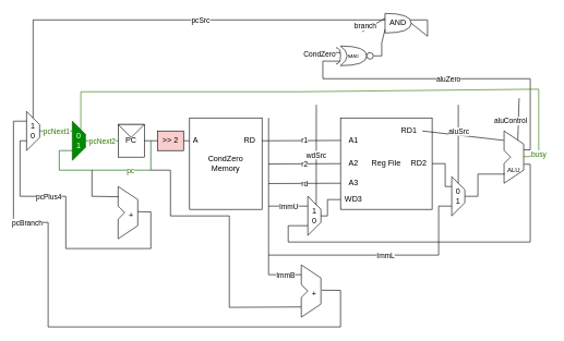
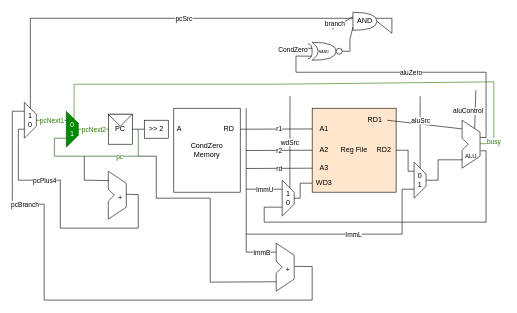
  <mxCell id="0" />
  <mxCell id="1" parent="0" />
  <mxCell id="2" value="" style="group" parent="1" vertex="1" connectable="0"><mxGeometry x="180" y="190" width="50" height="70" as="geometry" /></mxCell>
  <mxCell id="3" value="PC" style="rounded=0;whiteSpace=wrap;html=1;" parent="2" vertex="1"><mxGeometry width="40" height="50" as="geometry" /></mxCell>
  <mxCell id="4" value="" style="triangle;whiteSpace=wrap;html=1;direction=south;" parent="2" vertex="1"><mxGeometry width="40" height="20" as="geometry" /></mxCell>
- <mxCell id="5" value="&amp;gt;&amp;gt; 2" style="rounded=0;whiteSpace=wrap;html=1;fillColor=#f8cecc;" parent="1" vertex="1"><mxGeometry x="240" y="200" width="40" height="30" as="geometry" /></mxCell>
- <mxCell id="6" value="" style="endArrow=none;html=1;rounded=0;exitX=0;exitY=0.25;exitDx=0;exitDy=0;entryX=1;entryY=0.5;entryDx=0;entryDy=0;" parent="1" source="8" target="5" edge="1"><mxGeometry width="50" height="50" relative="1" as="geometry"><mxPoint x="470" y="310" as="sourcePoint" /><mxPoint x="400" y="310" as="targetPoint" /></mxGeometry></mxCell>
+ <mxCell id="5" value="&amp;gt;&amp;gt; 2" style="rounded=0;whiteSpace=wrap;html=1;" parent="1" vertex="1"><mxGeometry x="240" y="200" width="40" height="30" as="geometry" /></mxCell>
  <mxCell id="7" value="" style="group" parent="1" vertex="1" connectable="0"><mxGeometry x="280" y="180" width="120" height="140" as="geometry" /></mxCell>
  <mxCell id="8" value="CondZero&lt;br&gt;Memory" style="rounded=0;whiteSpace=wrap;html=1;" parent="7" vertex="1"><mxGeometry x="9.231" width="110.769" height="140" as="geometry" /></mxCell>
  <mxCell id="9" value="A" style="text;html=1;strokeColor=none;fillColor=none;align=center;verticalAlign=middle;whiteSpace=wrap;rounded=0;" parent="7" vertex="1"><mxGeometry y="26.25" width="36.923" height="17.5" as="geometry" /></mxCell>
  <mxCell id="10" value="RD" style="text;html=1;strokeColor=none;fillColor=none;align=center;verticalAlign=middle;whiteSpace=wrap;rounded=0;" parent="7" vertex="1"><mxGeometry x="83.077" y="26.25" width="36.923" height="17.5" as="geometry" /></mxCell>
  <mxCell id="11" value="" style="group" parent="1" vertex="1" connectable="0"><mxGeometry x="520" y="180" width="140" height="140" as="geometry" /></mxCell>
- <mxCell id="12" value="Reg File" style="whiteSpace=wrap;html=1;aspect=fixed;" parent="11" vertex="1"><mxGeometry width="140" height="140" as="geometry" /></mxCell>
+ <mxCell id="12" value="Reg File" style="whiteSpace=wrap;html=1;aspect=fixed;fillColor=#ffe6cc;" parent="11" vertex="1"><mxGeometry width="140" height="140" as="geometry" /></mxCell>
  <mxCell id="13" value="A1" style="text;html=1;strokeColor=none;fillColor=none;align=center;verticalAlign=middle;whiteSpace=wrap;rounded=0;" parent="11" vertex="1"><mxGeometry y="20" width="40" height="30" as="geometry" /></mxCell>
  <mxCell id="14" value="A2" style="text;html=1;strokeColor=none;fillColor=none;align=center;verticalAlign=middle;whiteSpace=wrap;rounded=0;" parent="11" vertex="1"><mxGeometry y="55" width="40" height="30" as="geometry" /></mxCell>
  <mxCell id="15" value="A3" style="text;html=1;strokeColor=none;fillColor=none;align=center;verticalAlign=middle;whiteSpace=wrap;rounded=0;" parent="11" vertex="1"><mxGeometry y="85" width="40" height="30" as="geometry" /></mxCell>
  <mxCell id="16" value="WD3" style="text;html=1;strokeColor=none;fillColor=none;align=center;verticalAlign=middle;whiteSpace=wrap;rounded=0;" parent="11" vertex="1"><mxGeometry y="110" width="40" height="30" as="geometry" /></mxCell>
  <mxCell id="17" value="RD1" style="text;html=1;strokeColor=none;fillColor=none;align=center;verticalAlign=middle;whiteSpace=wrap;rounded=0;" parent="11" vertex="1"><mxGeometry x="85" y="5" width="40" height="30" as="geometry" /></mxCell>
  <mxCell id="18" value="RD2" style="text;html=1;strokeColor=none;fillColor=none;align=center;verticalAlign=middle;whiteSpace=wrap;rounded=0;" parent="11" vertex="1"><mxGeometry x="100" y="55" width="40" height="30" as="geometry" /></mxCell>
  <mxCell id="19" value="1&lt;br&gt;0" style="shape=trapezoid;perimeter=trapezoidPerimeter;whiteSpace=wrap;html=1;fixedSize=1;direction=south;" parent="1" vertex="1"><mxGeometry x="470" y="300" width="20" height="60" as="geometry" /></mxCell>
  <mxCell id="20" value="" style="endArrow=none;html=1;rounded=0;entryX=1;entryY=0.5;entryDx=0;entryDy=0;" parent="1" target="10" edge="1"><mxGeometry width="50" height="50" relative="1" as="geometry"><mxPoint x="410" y="215" as="sourcePoint" /><mxPoint x="520" y="260" as="targetPoint" /></mxGeometry></mxCell>
  <mxCell id="21" value="" style="endArrow=none;html=1;rounded=0;" parent="1" edge="1"><mxGeometry width="50" height="50" relative="1" as="geometry"><mxPoint x="410" y="420" as="sourcePoint" /><mxPoint x="410" y="180" as="targetPoint" /></mxGeometry></mxCell>
  <mxCell id="22" value="" style="endArrow=none;html=1;rounded=0;endFill=0;" parent="1" edge="1"><mxGeometry relative="1" as="geometry"><mxPoint x="410" y="215" as="sourcePoint" /><mxPoint x="520" y="214.5" as="targetPoint" /></mxGeometry></mxCell>
  <mxCell id="23" value="r1" style="edgeLabel;resizable=0;html=1;align=center;verticalAlign=middle;" parent="22" connectable="0" vertex="1"><mxGeometry relative="1" as="geometry" /></mxCell>
  <mxCell id="24" value="" style="endArrow=none;html=1;rounded=0;endFill=0;" parent="1" edge="1"><mxGeometry relative="1" as="geometry"><mxPoint x="410" y="250.5" as="sourcePoint" /><mxPoint x="520" y="250" as="targetPoint" /></mxGeometry></mxCell>
  <mxCell id="25" value="r2" style="edgeLabel;resizable=0;html=1;align=center;verticalAlign=middle;" parent="24" connectable="0" vertex="1"><mxGeometry relative="1" as="geometry" /></mxCell>
  <mxCell id="26" value="" style="endArrow=none;html=1;rounded=0;endFill=0;" parent="1" edge="1"><mxGeometry relative="1" as="geometry"><mxPoint x="410" y="280.5" as="sourcePoint" /><mxPoint x="520" y="280" as="targetPoint" /></mxGeometry></mxCell>
  <mxCell id="27" value="rd" style="edgeLabel;resizable=0;html=1;align=center;verticalAlign=middle;" parent="26" connectable="0" vertex="1"><mxGeometry relative="1" as="geometry" /></mxCell>
  <mxCell id="28" value="" style="endArrow=none;html=1;rounded=0;endFill=0;entryX=0.25;entryY=1;entryDx=0;entryDy=0;" parent="1" target="19" edge="1"><mxGeometry relative="1" as="geometry"><mxPoint x="410" y="315" as="sourcePoint" /><mxPoint x="530" y="290" as="targetPoint" /></mxGeometry></mxCell>
  <mxCell id="29" value="ImmU" style="edgeLabel;resizable=0;html=1;align=center;verticalAlign=middle;" parent="28" connectable="0" vertex="1"><mxGeometry relative="1" as="geometry" /></mxCell>
  <mxCell id="30" value="" style="endArrow=none;html=1;rounded=0;endFill=0;entryX=0.75;entryY=1;entryDx=0;entryDy=0;" parent="1" target="37" edge="1"><mxGeometry relative="1" as="geometry"><mxPoint x="410" y="390" as="sourcePoint" /><mxPoint x="640" y="350" as="targetPoint" /><Array as="points"><mxPoint x="670" y="390" /><mxPoint x="670" y="315" /></Array></mxGeometry></mxCell>
  <mxCell id="31" value="ImmL" style="edgeLabel;resizable=0;html=1;align=center;verticalAlign=middle;" parent="30" connectable="0" vertex="1"><mxGeometry relative="1" as="geometry" /></mxCell>
  <mxCell id="32" value="" style="endArrow=none;html=1;rounded=0;endFill=0;entryX=0.25;entryY=1;entryDx=0;entryDy=0;" parent="1" edge="1"><mxGeometry relative="1" as="geometry"><mxPoint x="410" y="420" as="sourcePoint" /><mxPoint x="460" y="420" as="targetPoint" /></mxGeometry></mxCell>
  <mxCell id="33" value="ImmB" style="edgeLabel;resizable=0;html=1;align=center;verticalAlign=middle;" parent="32" connectable="0" vertex="1"><mxGeometry relative="1" as="geometry" /></mxCell>
  <mxCell id="34" value="" style="group" parent="1" vertex="1" connectable="0"><mxGeometry x="430" y="400" width="100" height="100" as="geometry" /></mxCell>
  <mxCell id="35" value="" style="verticalLabelPosition=bottom;verticalAlign=top;html=1;shape=mxgraph.basic.polygon;polyCoords=[[0.3,0.05],[0.6,0.25],[0.6,0.25],[0.6,0.65],[0.3,0.85],[0.3,0.55],[0.4,0.45],[0.3,0.35]];polyline=0;" parent="34" vertex="1"><mxGeometry width="100" height="100" as="geometry" /></mxCell>
  <mxCell id="36" value="+" style="text;html=1;strokeColor=none;fillColor=none;align=center;verticalAlign=middle;whiteSpace=wrap;rounded=0;" parent="34" vertex="1"><mxGeometry x="45" y="45" width="10" height="10" as="geometry" /></mxCell>
  <mxCell id="37" value="0&lt;br&gt;1" style="shape=trapezoid;perimeter=trapezoidPerimeter;whiteSpace=wrap;html=1;fixedSize=1;direction=south;" parent="1" vertex="1"><mxGeometry x="690" y="270" width="20" height="60" as="geometry" /></mxCell>
  <mxCell id="38" value="" style="group" parent="1" vertex="1" connectable="0"><mxGeometry x="740" y="195" width="100" height="100" as="geometry" /></mxCell>
  <mxCell id="39" value="" style="verticalLabelPosition=bottom;verticalAlign=top;html=1;shape=mxgraph.basic.polygon;polyCoords=[[0.3,0.05],[0.6,0.25],[0.6,0.25],[0.6,0.65],[0.3,0.85],[0.3,0.55],[0.4,0.45],[0.3,0.35]];polyline=0;fontSize=9;" parent="38" vertex="1"><mxGeometry width="100" height="100" as="geometry" /></mxCell>
  <mxCell id="40" value="&lt;font style=&quot;font-size: 10px;&quot;&gt;ALU&lt;/font&gt;" style="text;html=1;strokeColor=none;fillColor=none;align=center;verticalAlign=middle;whiteSpace=wrap;rounded=0;fontSize=10;" parent="38" vertex="1"><mxGeometry x="40" y="60" width="10" height="10" as="geometry" /></mxCell>
  <mxCell id="41" value="" style="endArrow=none;html=1;rounded=0;entryX=1;entryY=0.5;entryDx=0;entryDy=0;exitX=0.294;exitY=0.194;exitDx=0;exitDy=0;exitPerimeter=0;" parent="1" source="39" target="17" edge="1"><mxGeometry width="50" height="50" relative="1" as="geometry"><mxPoint x="660" y="270" as="sourcePoint" /><mxPoint x="710" y="220" as="targetPoint" /></mxGeometry></mxCell>
  <mxCell id="42" value="" style="endArrow=none;html=1;rounded=0;exitX=1;exitY=0.5;exitDx=0;exitDy=0;entryX=0.25;entryY=1;entryDx=0;entryDy=0;" parent="1" source="18" target="37" edge="1"><mxGeometry width="50" height="50" relative="1" as="geometry"><mxPoint x="660" y="270" as="sourcePoint" /><mxPoint x="710" y="220" as="targetPoint" /><Array as="points"><mxPoint x="680" y="250" /><mxPoint x="680" y="285" /></Array></mxGeometry></mxCell>
  <mxCell id="43" value="" style="endArrow=none;html=1;rounded=0;entryX=0.309;entryY=0.71;entryDx=0;entryDy=0;entryPerimeter=0;exitX=0.5;exitY=0;exitDx=0;exitDy=0;" parent="1" source="37" target="39" edge="1"><mxGeometry width="50" height="50" relative="1" as="geometry"><mxPoint x="660" y="270" as="sourcePoint" /><mxPoint x="710" y="220" as="targetPoint" /><Array as="points"><mxPoint x="730" y="300" /><mxPoint x="730" y="266" /></Array></mxGeometry></mxCell>
  <mxCell id="44" value="" style="endArrow=none;html=1;rounded=0;entryX=0.5;entryY=0;entryDx=0;entryDy=0;exitX=0;exitY=0.5;exitDx=0;exitDy=0;" parent="1" source="16" target="19" edge="1"><mxGeometry width="50" height="50" relative="1" as="geometry"><mxPoint x="580" y="340" as="sourcePoint" /><mxPoint x="630" y="290" as="targetPoint" /><Array as="points"><mxPoint x="500" y="305" /><mxPoint x="500" y="330" /></Array></mxGeometry></mxCell>
  <mxCell id="45" value="" style="endArrow=none;html=1;rounded=0;entryX=0.75;entryY=1;entryDx=0;entryDy=0;exitX=0.609;exitY=0.559;exitDx=0;exitDy=0;exitPerimeter=0;" parent="1" source="39" target="19" edge="1"><mxGeometry width="50" height="50" relative="1" as="geometry"><mxPoint x="810" y="370" as="sourcePoint" /><mxPoint x="630" y="290" as="targetPoint" /><Array as="points"><mxPoint x="810" y="251" /><mxPoint x="810" y="370" /><mxPoint x="440" y="370" /><mxPoint x="440" y="345" /></Array></mxGeometry></mxCell>
  <mxCell id="46" value="" style="endArrow=none;html=1;rounded=0;endFill=0;exitX=0.601;exitY=0.336;exitDx=0;exitDy=0;exitPerimeter=0;entryX=0.829;entryY=0.828;entryDx=0;entryDy=0;entryPerimeter=0;" parent="1" source="39" target="79" edge="1"><mxGeometry relative="1" as="geometry"><mxPoint x="645" y="150.5" as="sourcePoint" /><mxPoint x="810" y="140" as="targetPoint" /><Array as="points"><mxPoint x="810" y="229" /><mxPoint x="810" y="120" /><mxPoint x="493" y="120" /><mxPoint x="493" y="93" /></Array></mxGeometry></mxCell>
  <mxCell id="47" value="aluZero" style="edgeLabel;resizable=0;html=1;align=center;verticalAlign=middle;" parent="46" connectable="0" vertex="1"><mxGeometry relative="1" as="geometry" /></mxCell>
  <mxCell id="48" value="" style="endArrow=none;html=1;rounded=0;entryX=0;entryY=0.5;entryDx=0;entryDy=0;exitX=1;exitY=0.5;exitDx=0;exitDy=0;" parent="1" source="3" target="5" edge="1"><mxGeometry width="50" height="50" relative="1" as="geometry"><mxPoint x="180" y="310" as="sourcePoint" /><mxPoint x="230" y="260" as="targetPoint" /></mxGeometry></mxCell>
  <mxCell id="49" value="0&lt;br&gt;1" style="shape=trapezoid;perimeter=trapezoidPerimeter;whiteSpace=wrap;html=1;fixedSize=1;direction=south;fillColor=#008a00;fontColor=#ffffff;strokeColor=#005700;" parent="1" vertex="1"><mxGeometry x="110" y="185" width="20" height="60" as="geometry" /></mxCell>
  <mxCell id="50" value="1&lt;br&gt;0" style="shape=trapezoid;perimeter=trapezoidPerimeter;whiteSpace=wrap;html=1;fixedSize=1;direction=south;" parent="1" vertex="1"><mxGeometry x="40" y="170" width="20" height="60" as="geometry" /></mxCell>
  <mxCell id="51" value="" style="endArrow=none;html=1;rounded=0;endFill=0;exitX=0.75;exitY=1;exitDx=0;exitDy=0;fillColor=#008a00;strokeColor=#005700;" parent="1" source="49" edge="1"><mxGeometry relative="1" as="geometry"><mxPoint x="80" y="319.96" as="sourcePoint" /><mxPoint x="230" y="215" as="targetPoint" /><Array as="points"><mxPoint x="90" y="230" /><mxPoint x="90" y="260" /><mxPoint x="230" y="260" /></Array></mxGeometry></mxCell>
  <mxCell id="52" value="&lt;font color=&quot;#2d7600&quot;&gt;pc&lt;/font&gt;" style="edgeLabel;resizable=0;html=1;align=center;verticalAlign=middle;" parent="51" connectable="0" vertex="1"><mxGeometry relative="1" as="geometry"><mxPoint x="40" as="offset" /></mxGeometry></mxCell>
  <mxCell id="53" value="" style="endArrow=none;html=1;rounded=0;endFill=0;exitX=0.5;exitY=0;exitDx=0;exitDy=0;entryX=0.25;entryY=1;entryDx=0;entryDy=0;fillColor=#008a00;strokeColor=#005700;" parent="1" source="50" target="49" edge="1"><mxGeometry relative="1" as="geometry"><mxPoint x="20" y="300.5" as="sourcePoint" /><mxPoint x="130" y="300" as="targetPoint" /></mxGeometry></mxCell>
  <mxCell id="54" value="&lt;font color=&quot;#2d7600&quot;&gt;pcNext1&lt;/font&gt;" style="edgeLabel;resizable=0;html=1;align=center;verticalAlign=middle;" parent="53" connectable="0" vertex="1"><mxGeometry relative="1" as="geometry" /></mxCell>
  <mxCell id="55" value="" style="endArrow=none;html=1;rounded=0;endFill=0;entryX=0;entryY=0.5;entryDx=0;entryDy=0;exitX=0.5;exitY=0;exitDx=0;exitDy=0;fillColor=#008a00;strokeColor=#005700;" parent="1" source="49" target="3" edge="1"><mxGeometry relative="1" as="geometry"><mxPoint x="30" y="310.5" as="sourcePoint" /><mxPoint x="140" y="310" as="targetPoint" /></mxGeometry></mxCell>
  <mxCell id="56" value="&lt;font color=&quot;#2d7600&quot;&gt;pcNext2&lt;/font&gt;" style="edgeLabel;resizable=0;html=1;align=center;verticalAlign=middle;" parent="55" connectable="0" vertex="1"><mxGeometry relative="1" as="geometry" /></mxCell>
  <mxCell id="57" value="" style="endArrow=none;html=1;rounded=0;endFill=0;exitX=0;exitY=0.5;exitDx=0;exitDy=0;entryX=1;entryY=0.5;entryDx=0;entryDy=0;entryPerimeter=0;" parent="1" source="50" target="72" edge="1"><mxGeometry relative="1" as="geometry"><mxPoint x="60" y="210" as="sourcePoint" /><mxPoint x="653" y="50" as="targetPoint" /><Array as="points"><mxPoint x="50" y="150" /><mxPoint x="50" y="30" /><mxPoint x="653" y="30" /><mxPoint x="653" y="55" /></Array></mxGeometry></mxCell>
  <mxCell id="58" value="pcSrc" style="edgeLabel;resizable=0;html=1;align=center;verticalAlign=middle;" parent="57" connectable="0" vertex="1"><mxGeometry relative="1" as="geometry" /></mxCell>
  <mxCell id="59" value="" style="endArrow=none;html=1;rounded=0;endFill=0;exitX=0.75;exitY=1;exitDx=0;exitDy=0;entryX=0.583;entryY=0.435;entryDx=0;entryDy=0;entryPerimeter=0;" parent="1" source="50" target="64" edge="1"><mxGeometry relative="1" as="geometry"><mxPoint x="70" y="220" as="sourcePoint" /><mxPoint x="150" y="440" as="targetPoint" /><Array as="points"><mxPoint x="30" y="215" /><mxPoint x="30" y="300" /><mxPoint x="100" y="300" /><mxPoint x="100" y="380" /><mxPoint x="230" y="380" /><mxPoint x="230" y="324" /></Array></mxGeometry></mxCell>
  <mxCell id="60" value="pcPlus4" style="edgeLabel;resizable=0;html=1;align=center;verticalAlign=middle;" parent="59" connectable="0" vertex="1"><mxGeometry relative="1" as="geometry"><mxPoint x="-27" y="-61" as="offset" /></mxGeometry></mxCell>
  <mxCell id="61" value="" style="endArrow=none;html=1;rounded=0;endFill=0;exitX=0.25;exitY=1;exitDx=0;exitDy=0;entryX=0.613;entryY=0.437;entryDx=0;entryDy=0;entryPerimeter=0;" parent="1" source="50" target="35" edge="1"><mxGeometry relative="1" as="geometry"><mxPoint x="50" y="225" as="sourcePoint" /><mxPoint x="230" y="460" as="targetPoint" /><Array as="points"><mxPoint x="20" y="185" /><mxPoint x="20" y="310" /><mxPoint x="20" y="340" /><mxPoint x="73" y="340" /><mxPoint x="73" y="500" /><mxPoint x="520" y="500" /><mxPoint x="520" y="444" /></Array></mxGeometry></mxCell>
  <mxCell id="62" value="pcBranch" style="edgeLabel;resizable=0;html=1;align=center;verticalAlign=middle;" parent="61" connectable="0" vertex="1"><mxGeometry relative="1" as="geometry"><mxPoint x="-105" y="-160" as="offset" /></mxGeometry></mxCell>
  <mxCell id="63" value="" style="group" parent="1" vertex="1" connectable="0"><mxGeometry x="150" y="280" width="100" height="100" as="geometry" /></mxCell>
  <mxCell id="64" value="" style="verticalLabelPosition=bottom;verticalAlign=top;html=1;shape=mxgraph.basic.polygon;polyCoords=[[0.3,0.05],[0.6,0.25],[0.6,0.25],[0.6,0.65],[0.3,0.85],[0.3,0.55],[0.4,0.45],[0.3,0.35]];polyline=0;" parent="63" vertex="1"><mxGeometry width="100" height="100" as="geometry" /></mxCell>
  <mxCell id="65" value="+" style="text;html=1;strokeColor=none;fillColor=none;align=center;verticalAlign=middle;whiteSpace=wrap;rounded=0;" parent="63" vertex="1"><mxGeometry x="45" y="45" width="10" height="10" as="geometry" /></mxCell>
  <mxCell id="66" value="" style="endArrow=none;html=1;rounded=0;exitX=0.307;exitY=0.207;exitDx=0;exitDy=0;exitPerimeter=0;" parent="1" source="64" edge="1"><mxGeometry width="50" height="50" relative="1" as="geometry"><mxPoint x="210" y="360" as="sourcePoint" /><mxPoint x="140" y="260" as="targetPoint" /><Array as="points"><mxPoint x="140" y="300" /></Array></mxGeometry></mxCell>
  <mxCell id="67" value="" style="endArrow=none;html=1;rounded=0;exitX=0.298;exitY=0.694;exitDx=0;exitDy=0;exitPerimeter=0;" parent="1" source="35" edge="1"><mxGeometry width="50" height="50" relative="1" as="geometry"><mxPoint x="230" y="410" as="sourcePoint" /><mxPoint x="230" y="260" as="targetPoint" /><Array as="points"><mxPoint x="350" y="470" /><mxPoint x="350" y="330" /><mxPoint x="260" y="330" /><mxPoint x="260" y="260" /></Array></mxGeometry></mxCell>
  <mxCell id="68" value="" style="endArrow=none;html=1;rounded=0;endFill=0;exitX=0;exitY=0.25;exitDx=0;exitDy=0;" parent="1" source="19" edge="1"><mxGeometry relative="1" as="geometry"><mxPoint x="205" y="150" as="sourcePoint" /><mxPoint x="483" y="160" as="targetPoint" /></mxGeometry></mxCell>
  <mxCell id="69" value="wdSrc" style="edgeLabel;resizable=0;html=1;align=center;verticalAlign=middle;" parent="68" connectable="0" vertex="1"><mxGeometry relative="1" as="geometry" /></mxCell>
  <mxCell id="70" value="" style="endArrow=none;html=1;rounded=0;endFill=0;exitX=0;exitY=0.5;exitDx=0;exitDy=0;" parent="1" source="37" edge="1"><mxGeometry relative="1" as="geometry"><mxPoint x="710" y="270" as="sourcePoint" /><mxPoint x="700" y="160" as="targetPoint" /></mxGeometry></mxCell>
  <mxCell id="71" value="aluSrc" style="edgeLabel;resizable=0;html=1;align=center;verticalAlign=middle;" parent="70" connectable="0" vertex="1"><mxGeometry relative="1" as="geometry"><mxPoint y="-20" as="offset" /></mxGeometry></mxCell>
  <mxCell id="72" value="AND" style="shape=or;whiteSpace=wrap;html=1;" parent="1" vertex="1"><mxGeometry x="588" y="20" width="40" height="30" as="geometry" /></mxCell>
  <mxCell id="73" value="" style="endArrow=none;html=1;rounded=0;entryX=1;entryY=0.5;entryDx=0;entryDy=0;exitX=0;exitY=0.829;exitDx=0;exitDy=0;exitPerimeter=0;" parent="1" source="72" target="78" edge="1"><mxGeometry width="50" height="50" relative="1" as="geometry"><mxPoint x="503" y="130" as="sourcePoint" /><mxPoint x="553" y="80" as="targetPoint" /><Array as="points"><mxPoint x="583" y="65" /><mxPoint x="583" y="85" /></Array></mxGeometry></mxCell>
  <mxCell id="74" value="" style="endArrow=none;html=1;rounded=0;endFill=0;exitX=0;exitY=0.25;exitDx=0;exitDy=0;exitPerimeter=0;" parent="1" source="72" edge="1"><mxGeometry relative="1" as="geometry"><mxPoint x="580" y="52.5" as="sourcePoint" /><mxPoint x="553" y="48" as="targetPoint" /></mxGeometry></mxCell>
  <mxCell id="75" value="branch" style="edgeLabel;resizable=0;html=1;align=center;verticalAlign=middle;" parent="74" connectable="0" vertex="1"><mxGeometry relative="1" as="geometry"><mxPoint x="-13" y="2" as="offset" /></mxGeometry></mxCell>
  <mxCell id="76" value="" style="group" parent="1" vertex="1" connectable="0"><mxGeometry x="513" y="70" width="57" height="30" as="geometry" /></mxCell>
  <mxCell id="77" value="&lt;font style=&quot;font-size: 6px;&quot;&gt;NAND&lt;/font&gt;" style="shape=xor;whiteSpace=wrap;html=1;" parent="76" vertex="1"><mxGeometry x="7" width="40" height="30" as="geometry" /></mxCell>
  <mxCell id="78" value="" style="ellipse;whiteSpace=wrap;html=1;aspect=fixed;" parent="76" vertex="1"><mxGeometry x="47" y="10" width="10" height="10" as="geometry" /></mxCell>
  <mxCell id="79" value="" style="shape=requiredInterface;html=1;verticalLabelPosition=bottom;sketch=0;" parent="76" vertex="1"><mxGeometry y="2.5" width="7" height="25" as="geometry" /></mxCell>
  <mxCell id="80" value="" style="endArrow=none;html=1;rounded=0;endFill=0;exitX=0;exitY=0.25;exitDx=0;exitDy=0;exitPerimeter=0;" parent="1" edge="1"><mxGeometry relative="1" as="geometry"><mxPoint x="520" y="80" as="sourcePoint" /><mxPoint x="480" y="80" as="targetPoint" /></mxGeometry></mxCell>
  <mxCell id="81" value="CondZero" style="edgeLabel;resizable=0;html=1;align=center;verticalAlign=middle;" parent="80" connectable="0" vertex="1"><mxGeometry relative="1" as="geometry"><mxPoint x="-13" y="2" as="offset" /></mxGeometry></mxCell>
  <mxCell id="82" value="" style="endArrow=none;html=1;rounded=0;endFill=0;exitX=0.595;exitY=0.442;exitDx=0;exitDy=0;exitPerimeter=0;entryX=0;entryY=0.25;entryDx=0;entryDy=0;fillColor=#60a917;strokeColor=#2D7600;" parent="1" source="39" target="49" edge="1"><mxGeometry relative="1" as="geometry"><mxPoint x="800" y="245" as="sourcePoint" /><mxPoint x="393" y="132.5" as="targetPoint" /><Array as="points"><mxPoint x="823" y="239" /><mxPoint x="823" y="136" /><mxPoint x="453" y="140" /><mxPoint x="123" y="140" /></Array></mxGeometry></mxCell>
  <mxCell id="83" value="&lt;font color=&quot;#2d7600&quot;&gt;busy&lt;/font&gt;" style="edgeLabel;resizable=0;html=1;align=center;verticalAlign=middle;" parent="82" connectable="0" vertex="1"><mxGeometry relative="1" as="geometry"><mxPoint x="315" y="96" as="offset" /></mxGeometry></mxCell>
  <mxCell id="84" value="" style="endArrow=none;html=1;rounded=0;endFill=0;entryX=0.51;entryY=0.187;entryDx=0;entryDy=0;entryPerimeter=0;" parent="1" target="39" edge="1"><mxGeometry relative="1" as="geometry"><mxPoint x="793" y="150" as="sourcePoint" /><mxPoint x="789.29" y="209" as="targetPoint" /><Array as="points" /></mxGeometry></mxCell>
  <mxCell id="85" value="aluControl" style="edgeLabel;resizable=0;html=1;align=center;verticalAlign=middle;" parent="84" connectable="0" vertex="1"><mxGeometry relative="1" as="geometry"><mxPoint x="-12" y="3" as="offset" /></mxGeometry></mxCell>
